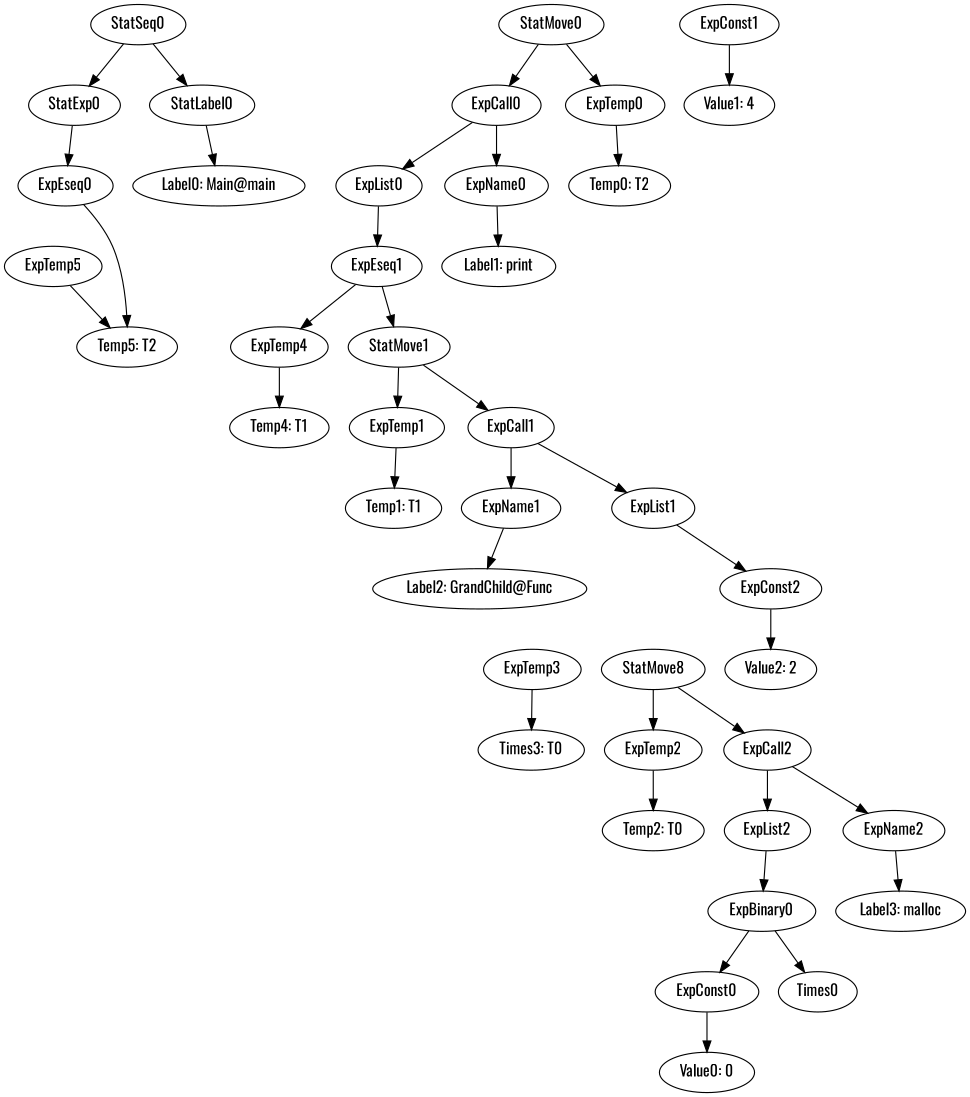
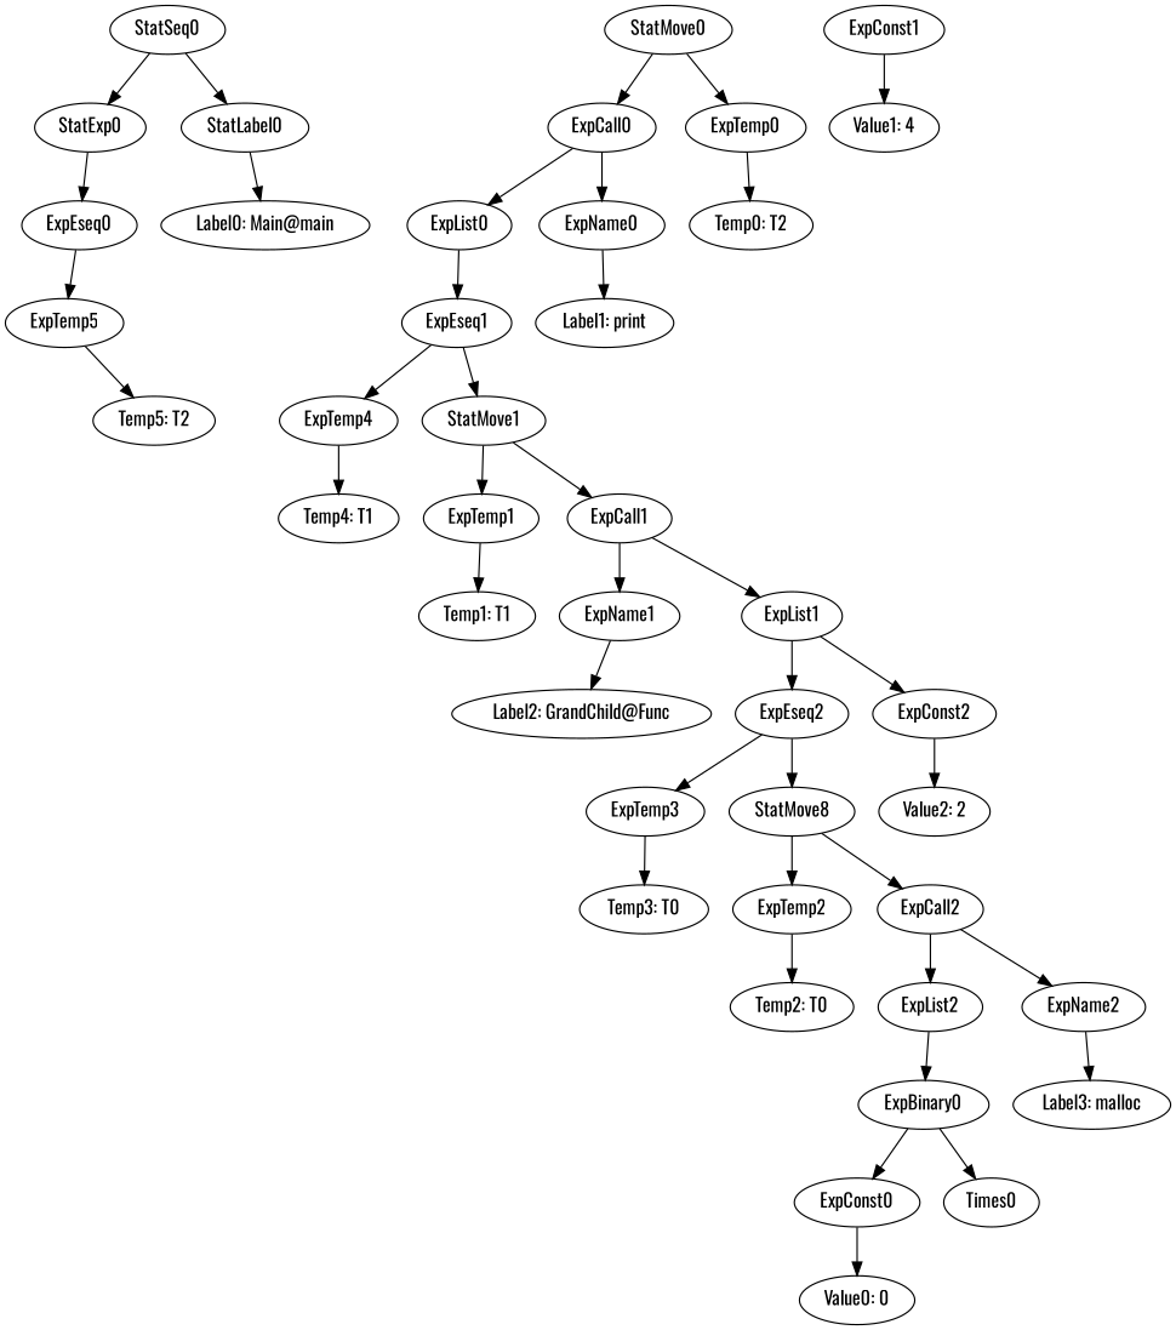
  digraph {
    fontname=Oswald
    ordering=out
    node [fontname=Oswald]
    edge [fontname=Oswald]
    StatExp0
    ExpEseq0
    ExpTemp5
    StatMove0
    ExpCall0
    ExpTemp0
    "Temp5: T2"
    ExpList0
    ExpName0
    "Temp0: T2"
    ExpEseq1
    ExpTemp4
    StatMove1
    "Temp4: T1"
    ExpTemp1
    ExpCall1
    ExpName1
    "Label2: GrandChild@Func"
    "Temp1: T1"
    ExpList1
+   ExpEseq2
    ExpConst2
    ExpConst1
    "Value1: 4"
    ExpTemp3
    n26 [label=StatMove8]
    "Value2: 2"
-   "Temp3: T0" [label="Times3: T0"]
+   "Temp3: T0"
    ExpTemp2
    ExpCall2
    "Label1: print"
    StatLabel0
    "Label0: Main@main"
    ExpList2
    ExpBinary0
    ExpConst0
    Times0
    "Value0: 0"
    "Temp2: T0"
    ExpName2
    "Label3: malloc"
    StatSeq0
    StatExp0 -> ExpEseq0
-   ExpEseq0 -> "Temp5: T2"
+   ExpEseq0 -> ExpTemp5
    ExpTemp5 -> "Temp5: T2"
    StatMove0 -> ExpCall0
    StatMove0 -> ExpTemp0
    ExpCall0 -> ExpList0
    ExpCall0 -> ExpName0
    ExpTemp0 -> "Temp0: T2"
    ExpList0 -> ExpEseq1
    ExpName0 -> "Label1: print"
    ExpEseq1 -> ExpTemp4
    ExpEseq1 -> StatMove1
    ExpTemp4 -> "Temp4: T1"
    StatMove1 -> ExpTemp1
    StatMove1 -> ExpCall1
    ExpTemp1 -> "Temp1: T1"
    ExpCall1 -> ExpName1
    ExpCall1 -> ExpList1
    ExpName1 -> "Label2: GrandChild@Func"
+   ExpList1 -> ExpEseq2
    ExpList1 -> ExpConst2
+   ExpEseq2 -> ExpTemp3
+   ExpEseq2 -> n26
    ExpConst2 -> "Value2: 2"
    ExpConst1 -> "Value1: 4"
    ExpTemp3 -> "Temp3: T0"
    n26 -> ExpTemp2
    n26 -> ExpCall2
    ExpTemp2 -> "Temp2: T0"
    ExpCall2 -> ExpList2
    ExpCall2 -> ExpName2
    StatLabel0 -> "Label0: Main@main"
    ExpList2 -> ExpBinary0
    ExpBinary0 -> ExpConst0
    ExpBinary0 -> Times0
    ExpConst0 -> "Value0: 0"
    ExpName2 -> "Label3: malloc"
    StatSeq0 -> StatExp0
    StatSeq0 -> StatLabel0
  }
